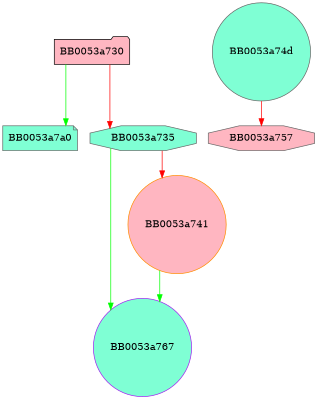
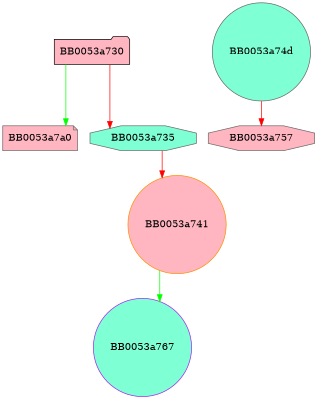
  digraph {
    splines=ortho
    node [color=gray40 fillcolor=aquamarine shape=circle style=filled]
    edge [color=green]
    BB0053a730 [color=black fillcolor=lightpink shape=folder]
-   BB0053a7a0 [shape=note]
+   BB0053a7a0 [fillcolor=lightpink shape=note]
    BB0053a735 [shape=octagon]
    BB0053a767 [color=purple]
    BB0053a741 [color=darkorange fillcolor=lightpink]
    BB0053a757 [fillcolor=lightpink shape=octagon]
    BB0053a74d
    BB0053a730 -> BB0053a7a0
    BB0053a730 -> BB0053a735 [color=red]
-   BB0053a735 -> BB0053a767
    BB0053a735 -> BB0053a741 [color=red]
    BB0053a741 -> BB0053a767
    BB0053a74d -> BB0053a757 [color=red]
  }
